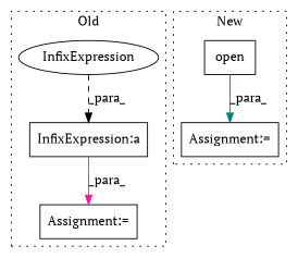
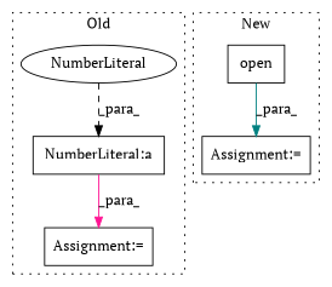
  digraph {
    fontname="PT Serif"
    node [a=7 fontname="PT Serif" l=1 shape=box]
    edge [fontname="PT Serif" style=solid]
-   n1 [a=27 l=3 label="InfixExpression:a" s=2096]
-   n2 [a=34 l=5 label=InfixExpression s=2099 shape=ellipse]
+   n1 [a=27 l=3 label="NumberLiteral:a" s=2096]
+   n2 [a=34 l=5 label=NumberLiteral s=2099 shape=ellipse]
    n3 [label="Assignment:=" s=2065]
    n4 [a=32 l="5,1" label=open s="1777,1790"]
    n5 [label="Assignment:=" s=1738]
    subgraph cluster_1 {
      label=Old
      style=dotted
      n1
      n2
      n3
    }
    subgraph cluster_2 {
      label=New
      style=dotted
      n4
      n5
    }
    n1 -> n3 [color=deeppink label=_para_]
    n2 -> n1 [color=black label=_para_ style=dashed]
    n4 -> n5 [color=teal label=_para_]
  }
